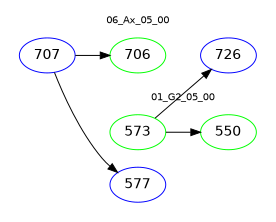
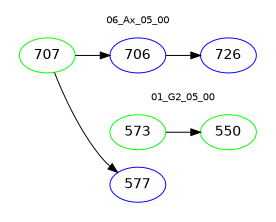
  digraph {
    fontname="DejaVu Sans"
    rankdir=LR
    node [color=blue fontname="DejaVu Sans"]
    edge [color=black fontname="DejaVu Sans"]
-   n1 [label=707]
-   n2 [color=green label=706]
+   n1 [color=green label=707]
+   n2 [label=706]
    n3 [label=726]
    n4 [color=green label=573]
    n5 [color=green label=550]
    n6 [label=577]
    subgraph cluster_1 {
      color=white
      fontsize=10
      label="06_Ax_05_00"
      n1
      n2
      n3
    }
    subgraph cluster_2 {
      color=white
      fontsize=10
      label="01_G2_05_00"
      n4
      n5
      n6
    }
    n1 -> n2
    n1 -> n6
-   n4 -> n3
+   n2 -> n3
    n4 -> n5
  }
